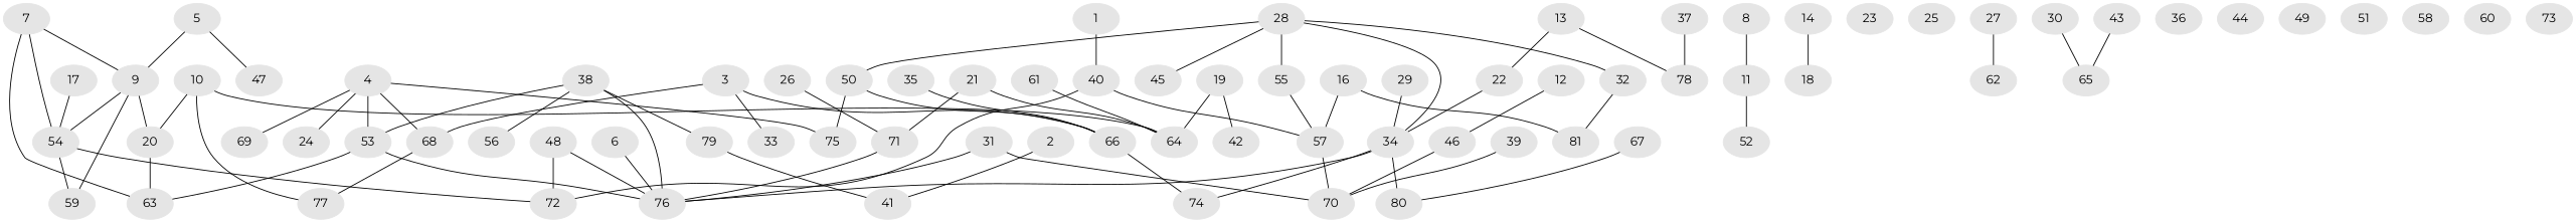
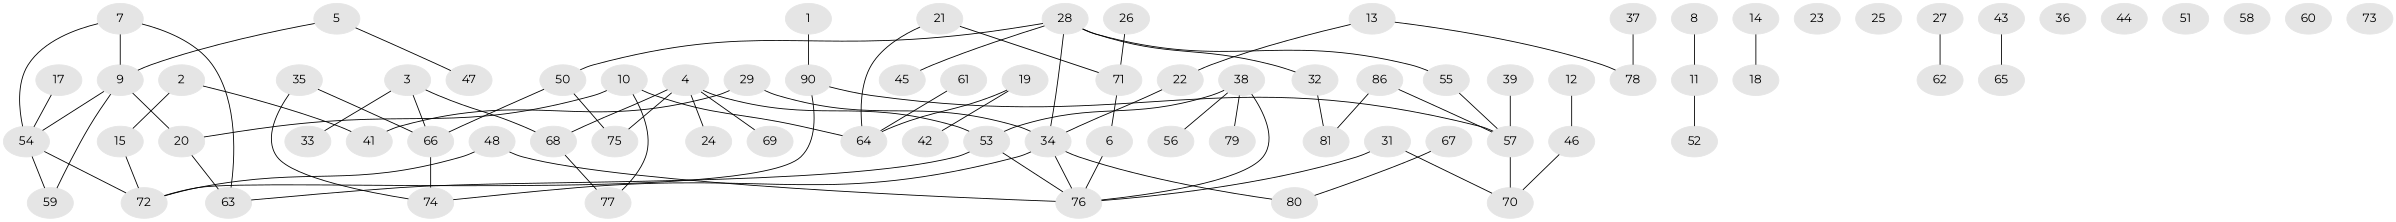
  graph {
    fontname=Montserrat
    node [color=gray90 fontname=Montserrat style=filled]
    edge [fontname=Montserrat]
    1
-   40
+   40 [label=90]
    72
    57
    2
+   15
    41
    3
    33
    66
    68
    74
    77
    4
    24
    53
    69
    75
    76
    63
    5
    9
    47
    54
    20
    59
    6
    7
    8
    11
    52
    10
    64
    12
    46
    70
    13
    22
    78
    34
    14
    18
-   16
+   16 [label=86]
    81
    17
    19
    42
    21
    71
    80
    23
    25
    26
    27
    62
    28
    32
    45
    50
    55
    29
-   30
    65
    31
    35
    36
    37
    38
    56
    79
    39
    43
    44
    48
-   49
    51
    58
    60
    61
    67
    73
    1 -- 40
    40 -- 72
    40 -- 57
    57 -- 70
+   2 -- 15
    2 -- 41
+   15 -- 72
    3 -- 33
    3 -- 66
    3 -- 68
    66 -- 74
    68 -- 77
    4 -- 68
    4 -- 24
    4 -- 53
    4 -- 69
    4 -- 75
    53 -- 76
    53 -- 63
    5 -- 9
    5 -- 47
    9 -- 54
    9 -- 20
    9 -- 59
    54 -- 72
    54 -- 59
    20 -- 63
    6 -- 76
    7 -- 63
    7 -- 9
    7 -- 54
    8 -- 11
    11 -- 52
    10 -- 77
    10 -- 20
    10 -- 64
    12 -- 46
    46 -- 70
    13 -- 22
    13 -- 78
    22 -- 34
    34 -- 74
    34 -- 76
    34 -- 80
    14 -- 18
    16 -- 57
    16 -- 81
    17 -- 54
    19 -- 64
    19 -- 42
    21 -- 64
    21 -- 71
-   71 -- 76
+   71 -- 6
    26 -- 71
    27 -- 62
    28 -- 34
    28 -- 32
    28 -- 45
    28 -- 50
    28 -- 55
    32 -- 81
    50 -- 66
    50 -- 75
    55 -- 57
-   79 -- 41
+   29 -- 41
    29 -- 34
-   30 -- 65
    31 -- 76
    31 -- 70
    35 -- 66
+   35 -- 74
    37 -- 78
    38 -- 53
    38 -- 76
    38 -- 56
    38 -- 79
-   39 -- 70
+   39 -- 57
    43 -- 65
    48 -- 72
    48 -- 76
    61 -- 64
    67 -- 80
  }
